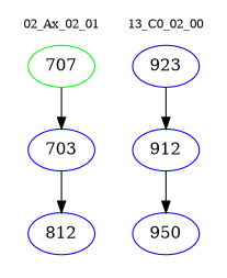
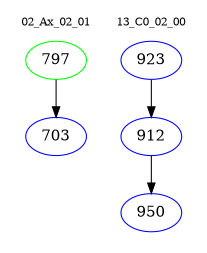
  digraph {
    node [color=blue]
    edge [color=black]
-   n1 [color=green label=707]
+   n1 [color=green label=797]
    n2 [label=703]
-   n3 [label=812]
    n4 [label=923]
    n5 [label=912]
    n6 [label=950]
    subgraph cluster_1 {
      color=white
      fontsize=10
      label="02_Ax_02_01"
      n1
      n2
-     n3
    }
    subgraph cluster_2 {
      color=white
      fontsize=10
      label="13_C0_02_00"
      n4
      n5
      n6
    }
    n1 -> n2
-   n2 -> n3
    n4 -> n5
    n5 -> n6
  }
